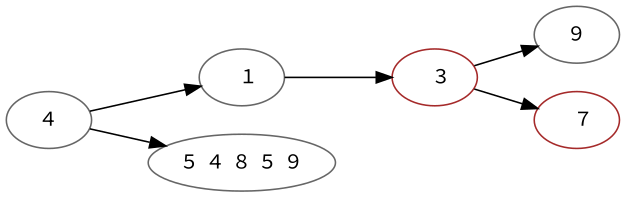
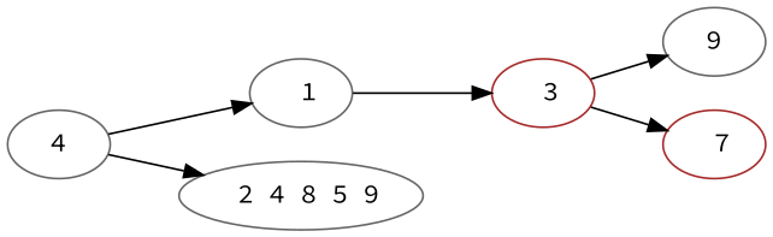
  digraph {
    fontname="Source Code Pro"
    rankdir=LR
    node [color=gray40 fontname="Source Code Pro"]
    edge [fontname="Source Code Pro"]
    n1 [label=4]
    " 1"
-   " 2 4 8 5 9" [label="5 4 8 5 9"]
+   " 2 4 8 5 9"
    " 3" [color=brown]
    n5 [label=9]
    " 7" [color=brown]
    n1 -> " 1"
    n1 -> " 2 4 8 5 9"
    " 1" -> " 3"
    " 3" -> n5
    " 3" -> " 7"
  }
